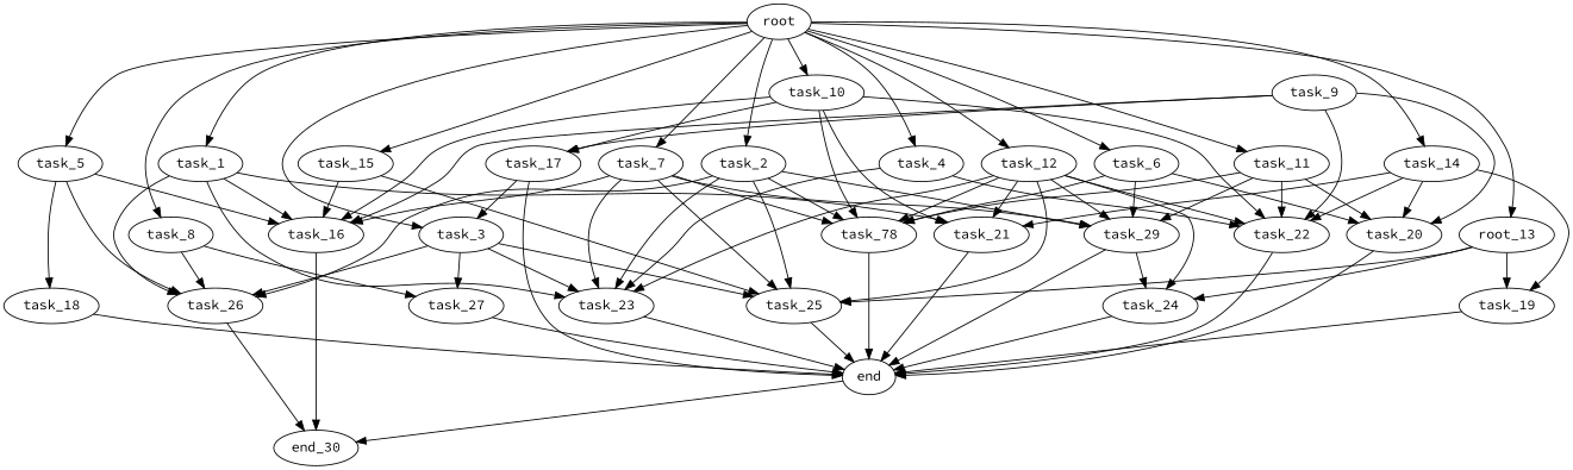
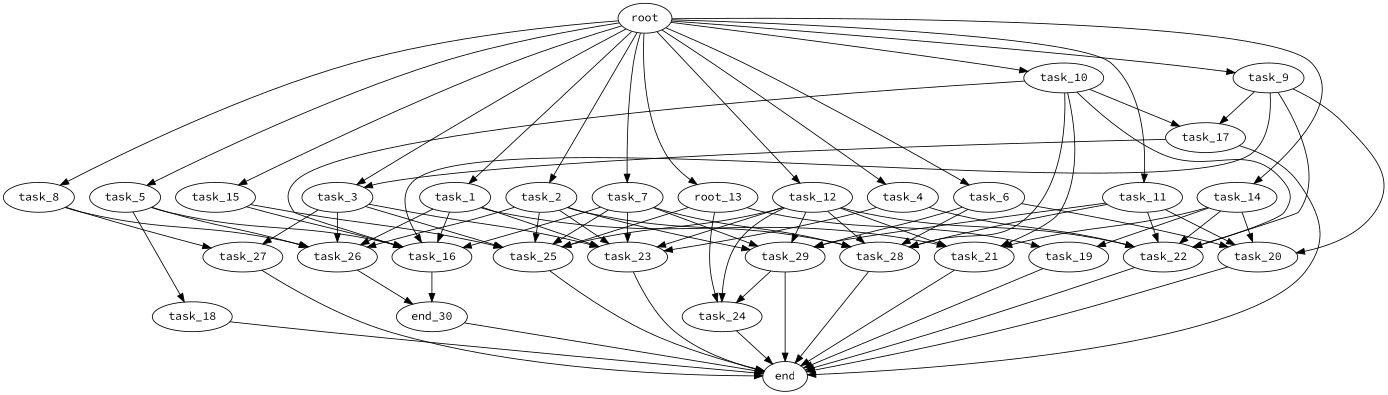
  digraph {
    fontname="Source Code Pro"
    node [fontname="Source Code Pro"]
    edge [fontname="Source Code Pro"]
    root
    task_1
    task_2
    task_3
    task_4
    task_5
    task_6
    task_7
    task_8
    task_9
    task_10
    task_11
    task_12
    n14 [label=root_13]
    task_14
    task_15
    task_16
    task_21
    task_23
    task_26
    task_25
-   task_28 [label=task_78]
+   task_28
    task_29
    task_27
    task_22
    task_18
    task_20
    task_17
    task_24
    task_19
    n31 [label=end_30]
    end
    root -> task_1
    root -> task_2
    root -> task_3
    root -> task_4
    root -> task_5
    root -> task_6
    root -> task_7
    root -> task_8
+   root -> task_9
    root -> task_10
    root -> task_11
    root -> task_12
    root -> n14
    root -> task_14
    root -> task_15
    task_1 -> task_16
    task_1 -> task_21
    task_1 -> task_23
    task_1 -> task_26
    task_2 -> task_23
    task_2 -> task_26
    task_2 -> task_25
    task_2 -> task_28
    task_2 -> task_29
    task_3 -> task_23
    task_3 -> task_26
    task_3 -> task_25
    task_3 -> task_27
    task_4 -> task_23
    task_4 -> task_22
    task_5 -> task_16
    task_5 -> task_26
    task_5 -> task_18
    task_6 -> task_28
    task_6 -> task_29
    task_6 -> task_20
    task_7 -> task_16
    task_7 -> task_23
    task_7 -> task_25
    task_7 -> task_28
    task_7 -> task_29
    task_8 -> task_26
    task_8 -> task_27
    task_9 -> task_16
    task_9 -> task_22
    task_9 -> task_20
    task_9 -> task_17
    task_10 -> task_16
    task_10 -> task_21
    task_10 -> task_28
    task_10 -> task_22
    task_10 -> task_17
    task_11 -> task_28
    task_11 -> task_29
    task_11 -> task_22
    task_11 -> task_20
    task_12 -> task_21
    task_12 -> task_23
    task_12 -> task_25
    task_12 -> task_28
    task_12 -> task_29
    task_12 -> task_22
    task_12 -> task_24
    n14 -> task_25
    n14 -> task_24
    n14 -> task_19
    task_14 -> task_21
    task_14 -> task_22
    task_14 -> task_20
    task_14 -> task_19
    task_15 -> task_16
    task_15 -> task_25
    task_16 -> n31
    task_21 -> end
    task_23 -> end
    task_26 -> n31
    task_25 -> end
    task_28 -> end
    task_29 -> task_24
    task_29 -> end
    task_27 -> end
    task_22 -> end
    task_18 -> end
    task_20 -> end
    task_17 -> task_3
    task_17 -> end
    task_24 -> end
    task_19 -> end
-   end -> n31
+   n31 -> end
  }
